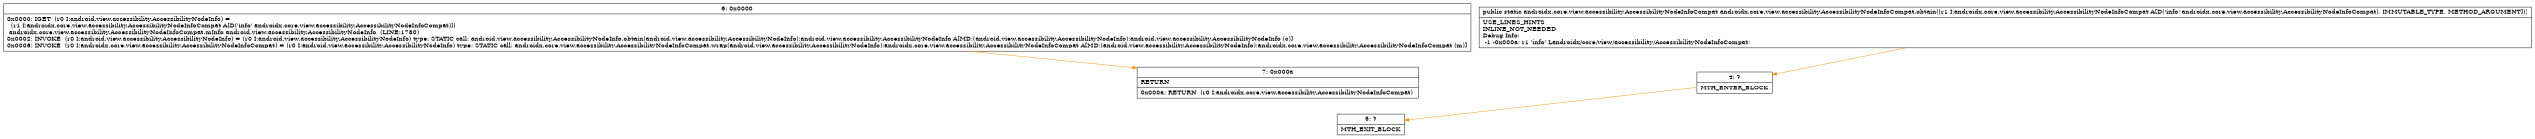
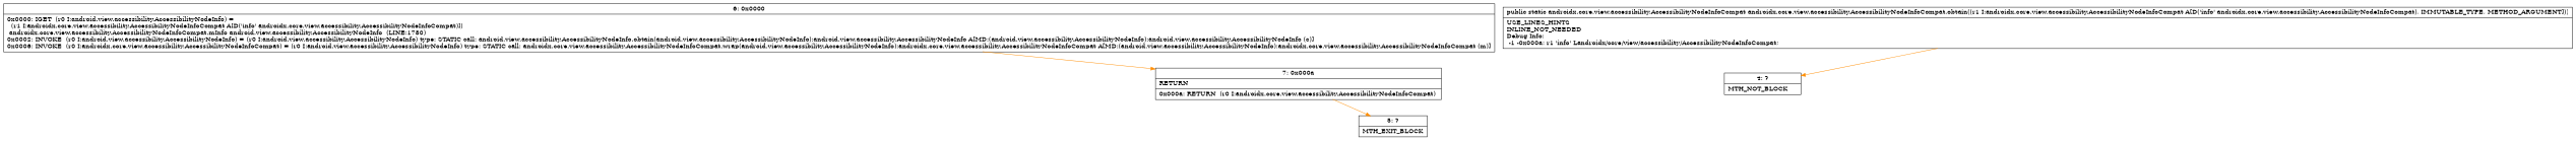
  digraph {
    node [shape=record]
    edge [color=darkorange]
-   n1 [label="{4\:\ ?|MTH_ENTER_BLOCK\l}"]
+   n1 [label="{4\:\ ?|MTH_NOT_BLOCK\l}"]
    n2 [label="{6\:\ 0x0000|0x0000: IGET  (r0 I:android.view.accessibility.AccessibilityNodeInfo) = \l  (r1 I:androidx.core.view.accessibility.AccessibilityNodeInfoCompat A[D('info' androidx.core.view.accessibility.AccessibilityNodeInfoCompat)])\l androidx.core.view.accessibility.AccessibilityNodeInfoCompat.mInfo android.view.accessibility.AccessibilityNodeInfo  (LINE:1780)\l0x0002: INVOKE  (r0 I:android.view.accessibility.AccessibilityNodeInfo) = (r0 I:android.view.accessibility.AccessibilityNodeInfo) type: STATIC call: android.view.accessibility.AccessibilityNodeInfo.obtain(android.view.accessibility.AccessibilityNodeInfo):android.view.accessibility.AccessibilityNodeInfo A[MD:(android.view.accessibility.AccessibilityNodeInfo):android.view.accessibility.AccessibilityNodeInfo (c)]\l0x0006: INVOKE  (r0 I:androidx.core.view.accessibility.AccessibilityNodeInfoCompat) = (r0 I:android.view.accessibility.AccessibilityNodeInfo) type: STATIC call: androidx.core.view.accessibility.AccessibilityNodeInfoCompat.wrap(android.view.accessibility.AccessibilityNodeInfo):androidx.core.view.accessibility.AccessibilityNodeInfoCompat A[MD:(android.view.accessibility.AccessibilityNodeInfo):androidx.core.view.accessibility.AccessibilityNodeInfoCompat (m)]\l}"]
    n3 [label="{7\:\ 0x000a|RETURN\l|0x000a: RETURN  (r0 I:androidx.core.view.accessibility.AccessibilityNodeInfoCompat) \l}"]
    n4 [label="{5\:\ ?|MTH_EXIT_BLOCK\l}"]
    n5 [label="{public static androidx.core.view.accessibility.AccessibilityNodeInfoCompat androidx.core.view.accessibility.AccessibilityNodeInfoCompat.obtain((r1 I:androidx.core.view.accessibility.AccessibilityNodeInfoCompat A[D('info' androidx.core.view.accessibility.AccessibilityNodeInfoCompat), IMMUTABLE_TYPE, METHOD_ARGUMENT]))  | USE_LINES_HINTS\lINLINE_NOT_NEEDED\lDebug Info:\l  \-1 \-0x000a: r1 'info' Landroidx\/core\/view\/accessibility\/AccessibilityNodeInfoCompat;\l}"]
    n2 -> n3
-   n1 -> n4
+   n3 -> n4
    n5 -> n1
  }
